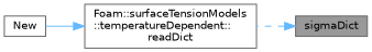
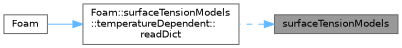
  digraph {
    rankdir=RL
    node [color=grey40 fillcolor=white fontname=Helvetica fontsize=10 shape=box style=filled]
    edge [color=steelblue1 dir=back fontname=Helvetica fontsize=10 labelfontname=Helvetica labelfontsize=10]
-   n1 [color=gray40 fillcolor=grey60 fontcolor=black height=0.2 label=sigmaDict width=0.4]
+   n1 [color=gray40 fillcolor=grey60 fontcolor=black height=0.2 label=surfaceTensionModels width=0.4]
    n2 [height=0.2 label="Foam::surfaceTensionModels\l::temperatureDependent::\lreadDict" width=0.4]
-   n3 [height=0.2 label=New width=0.4]
+   n3 [height=0.2 label=Foam width=0.4]
    n1 -> n2 [style=dashed]
    n2 -> n3 [style=solid]
  }
